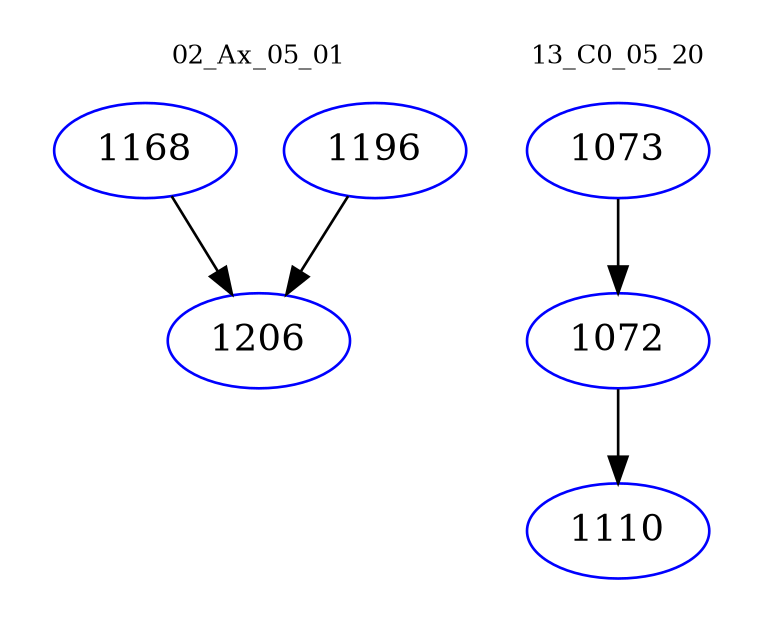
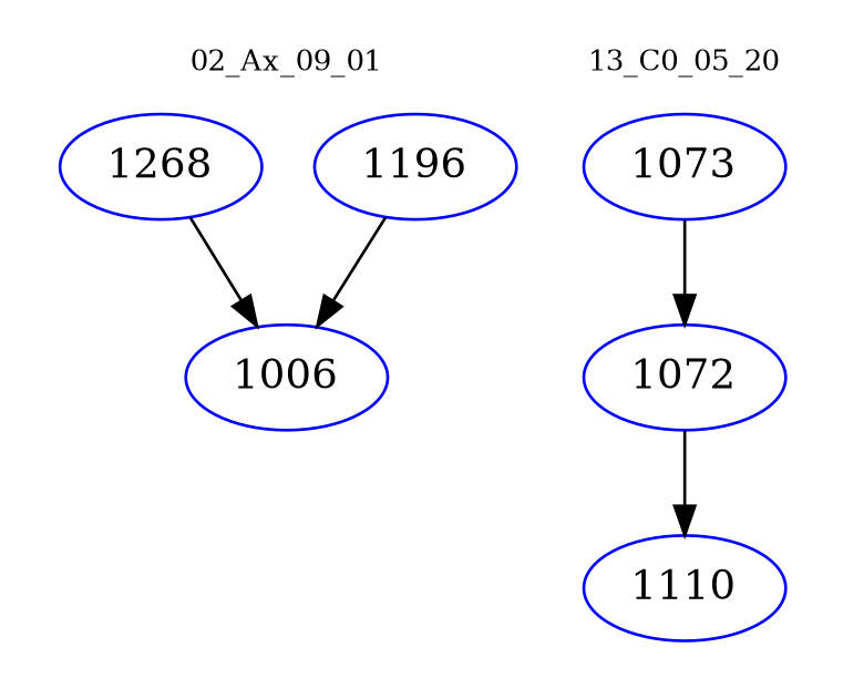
  digraph {
    node [color=blue]
    edge [color=black]
    n1 [label=1196]
-   n2 [label=1168]
-   n3 [label=1206]
+   n2 [label=1268]
+   n3 [label=1006]
    n4 [label=1073]
    n5 [label=1072]
    n6 [label=1110]
    subgraph cluster_1 {
      color=white
      fontsize=10
-     label="02_Ax_05_01"
+     label="02_Ax_09_01"
      n1
      n2
      n3
    }
    subgraph cluster_2 {
      color=white
      fontsize=10
      label="13_C0_05_20"
      n4
      n5
      n6
    }
    n1 -> n3
    n2 -> n3
    n4 -> n5
    n5 -> n6
  }
